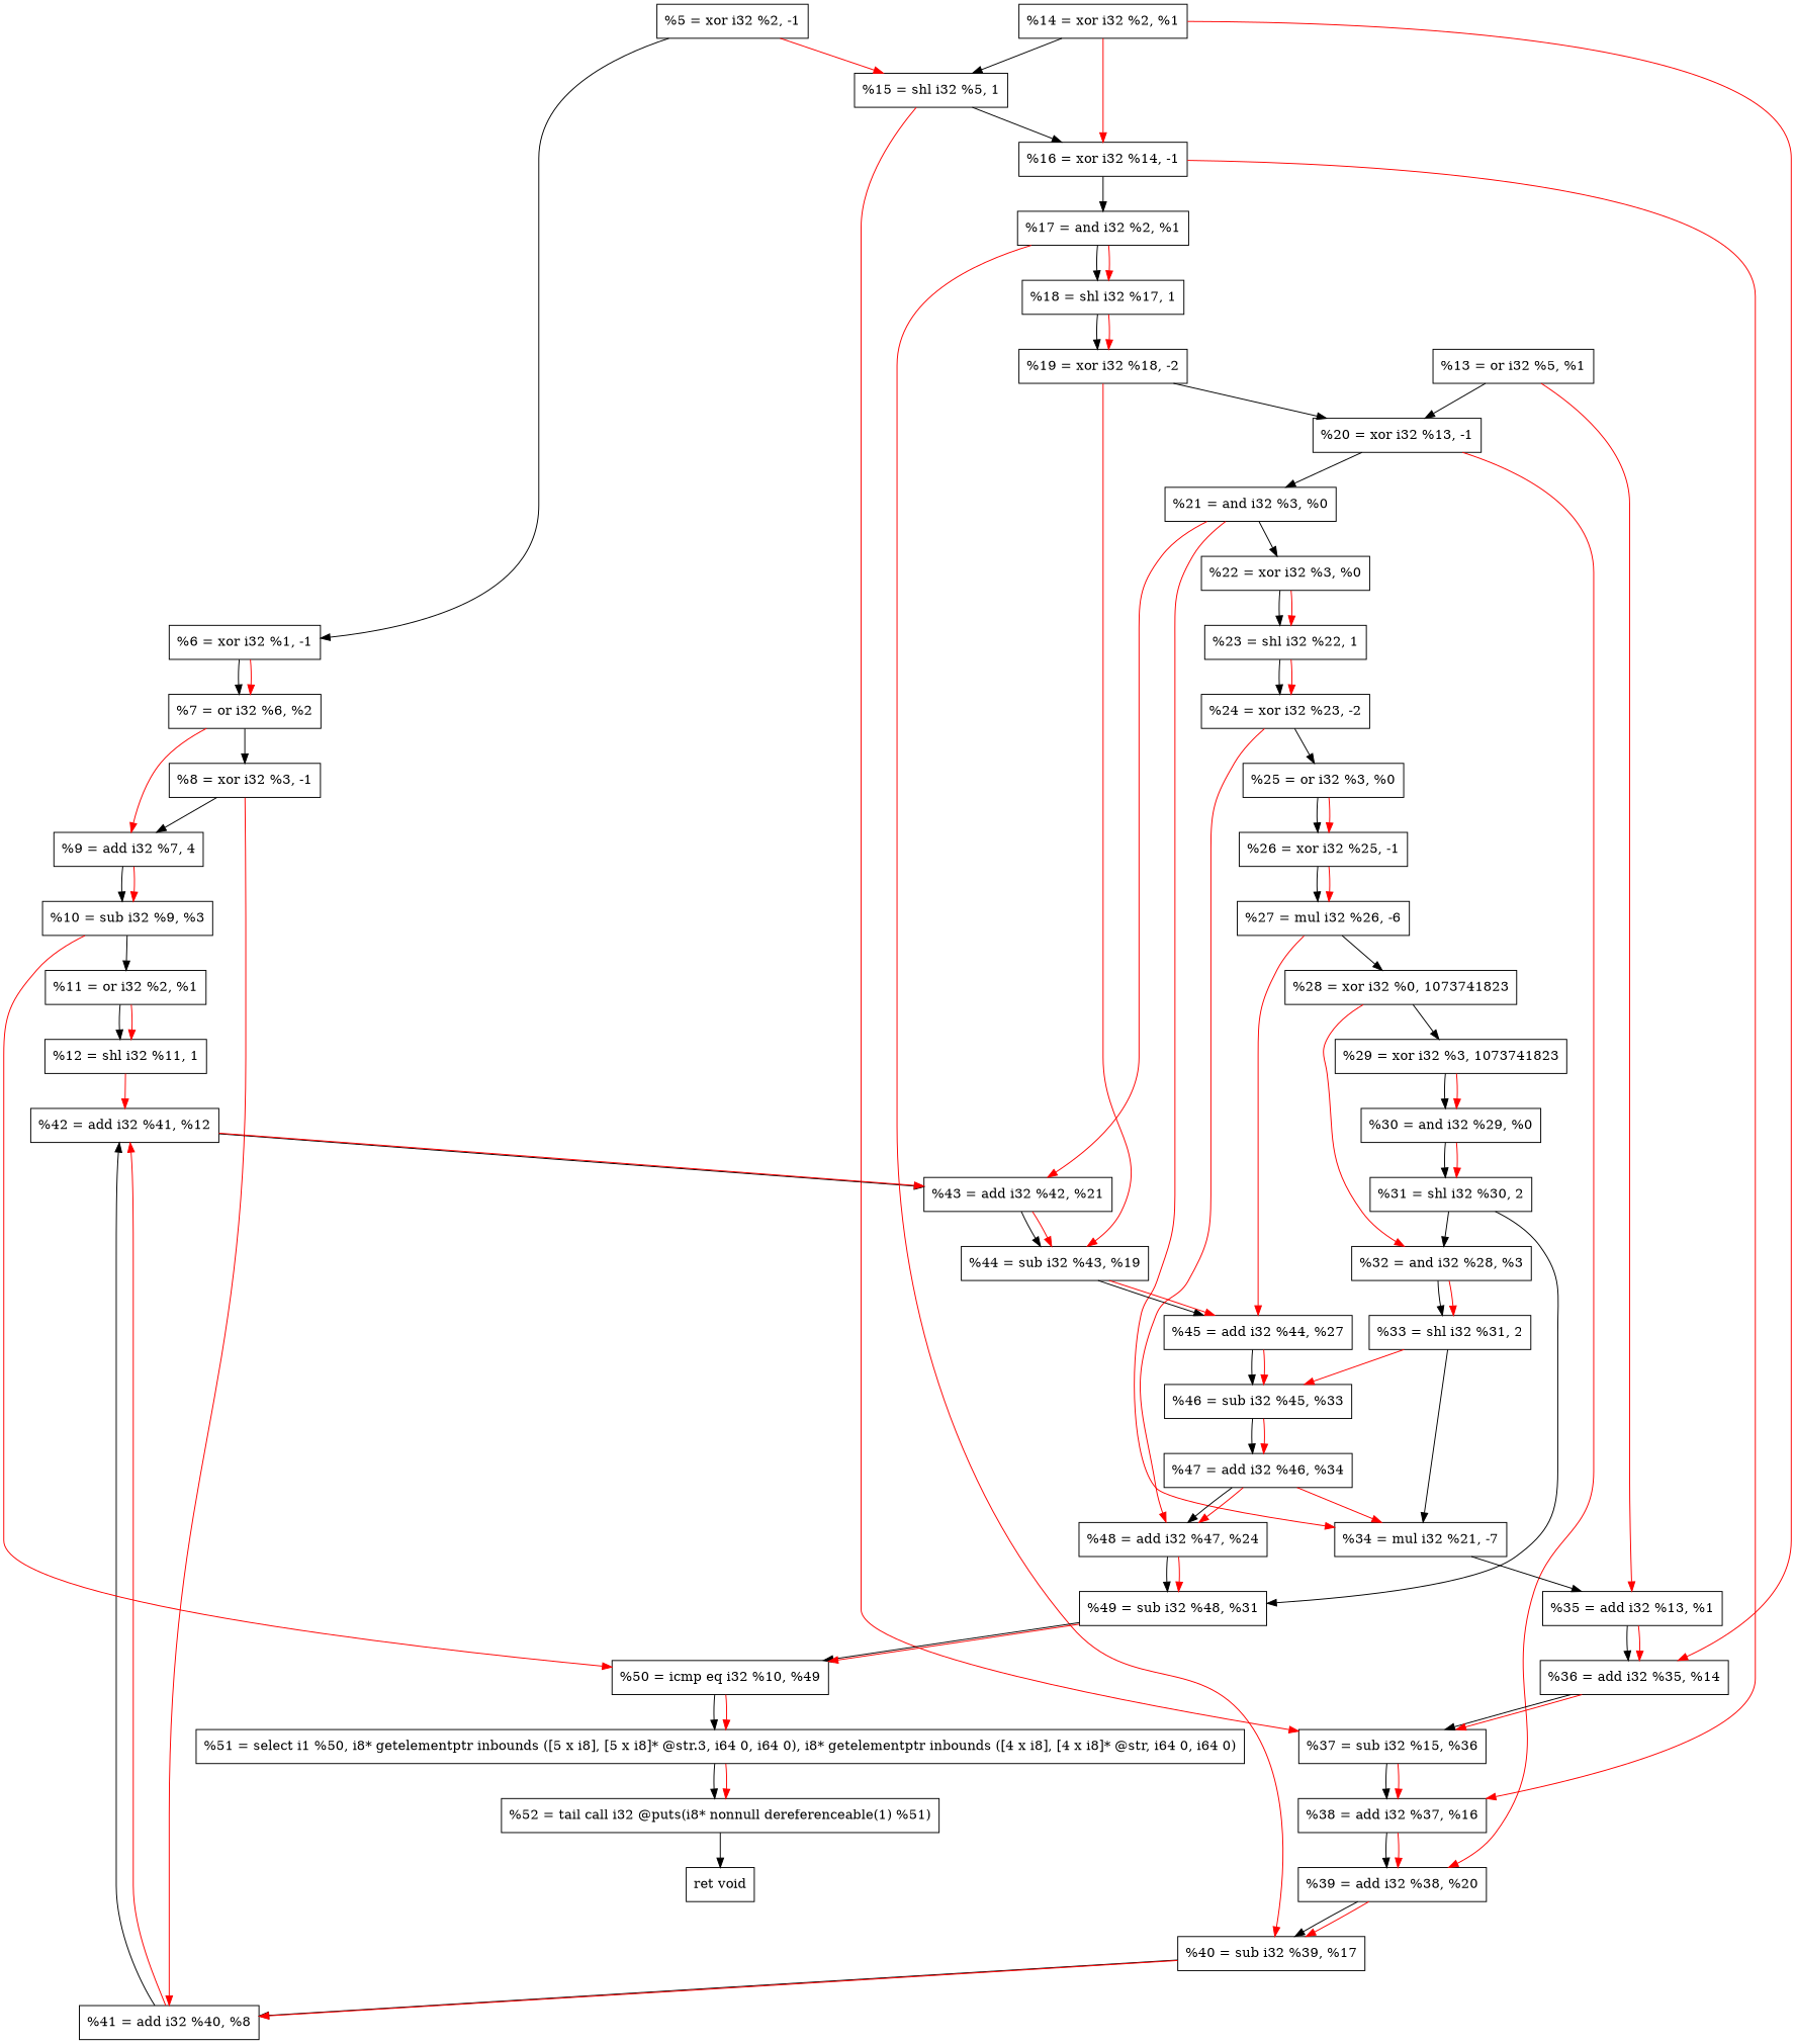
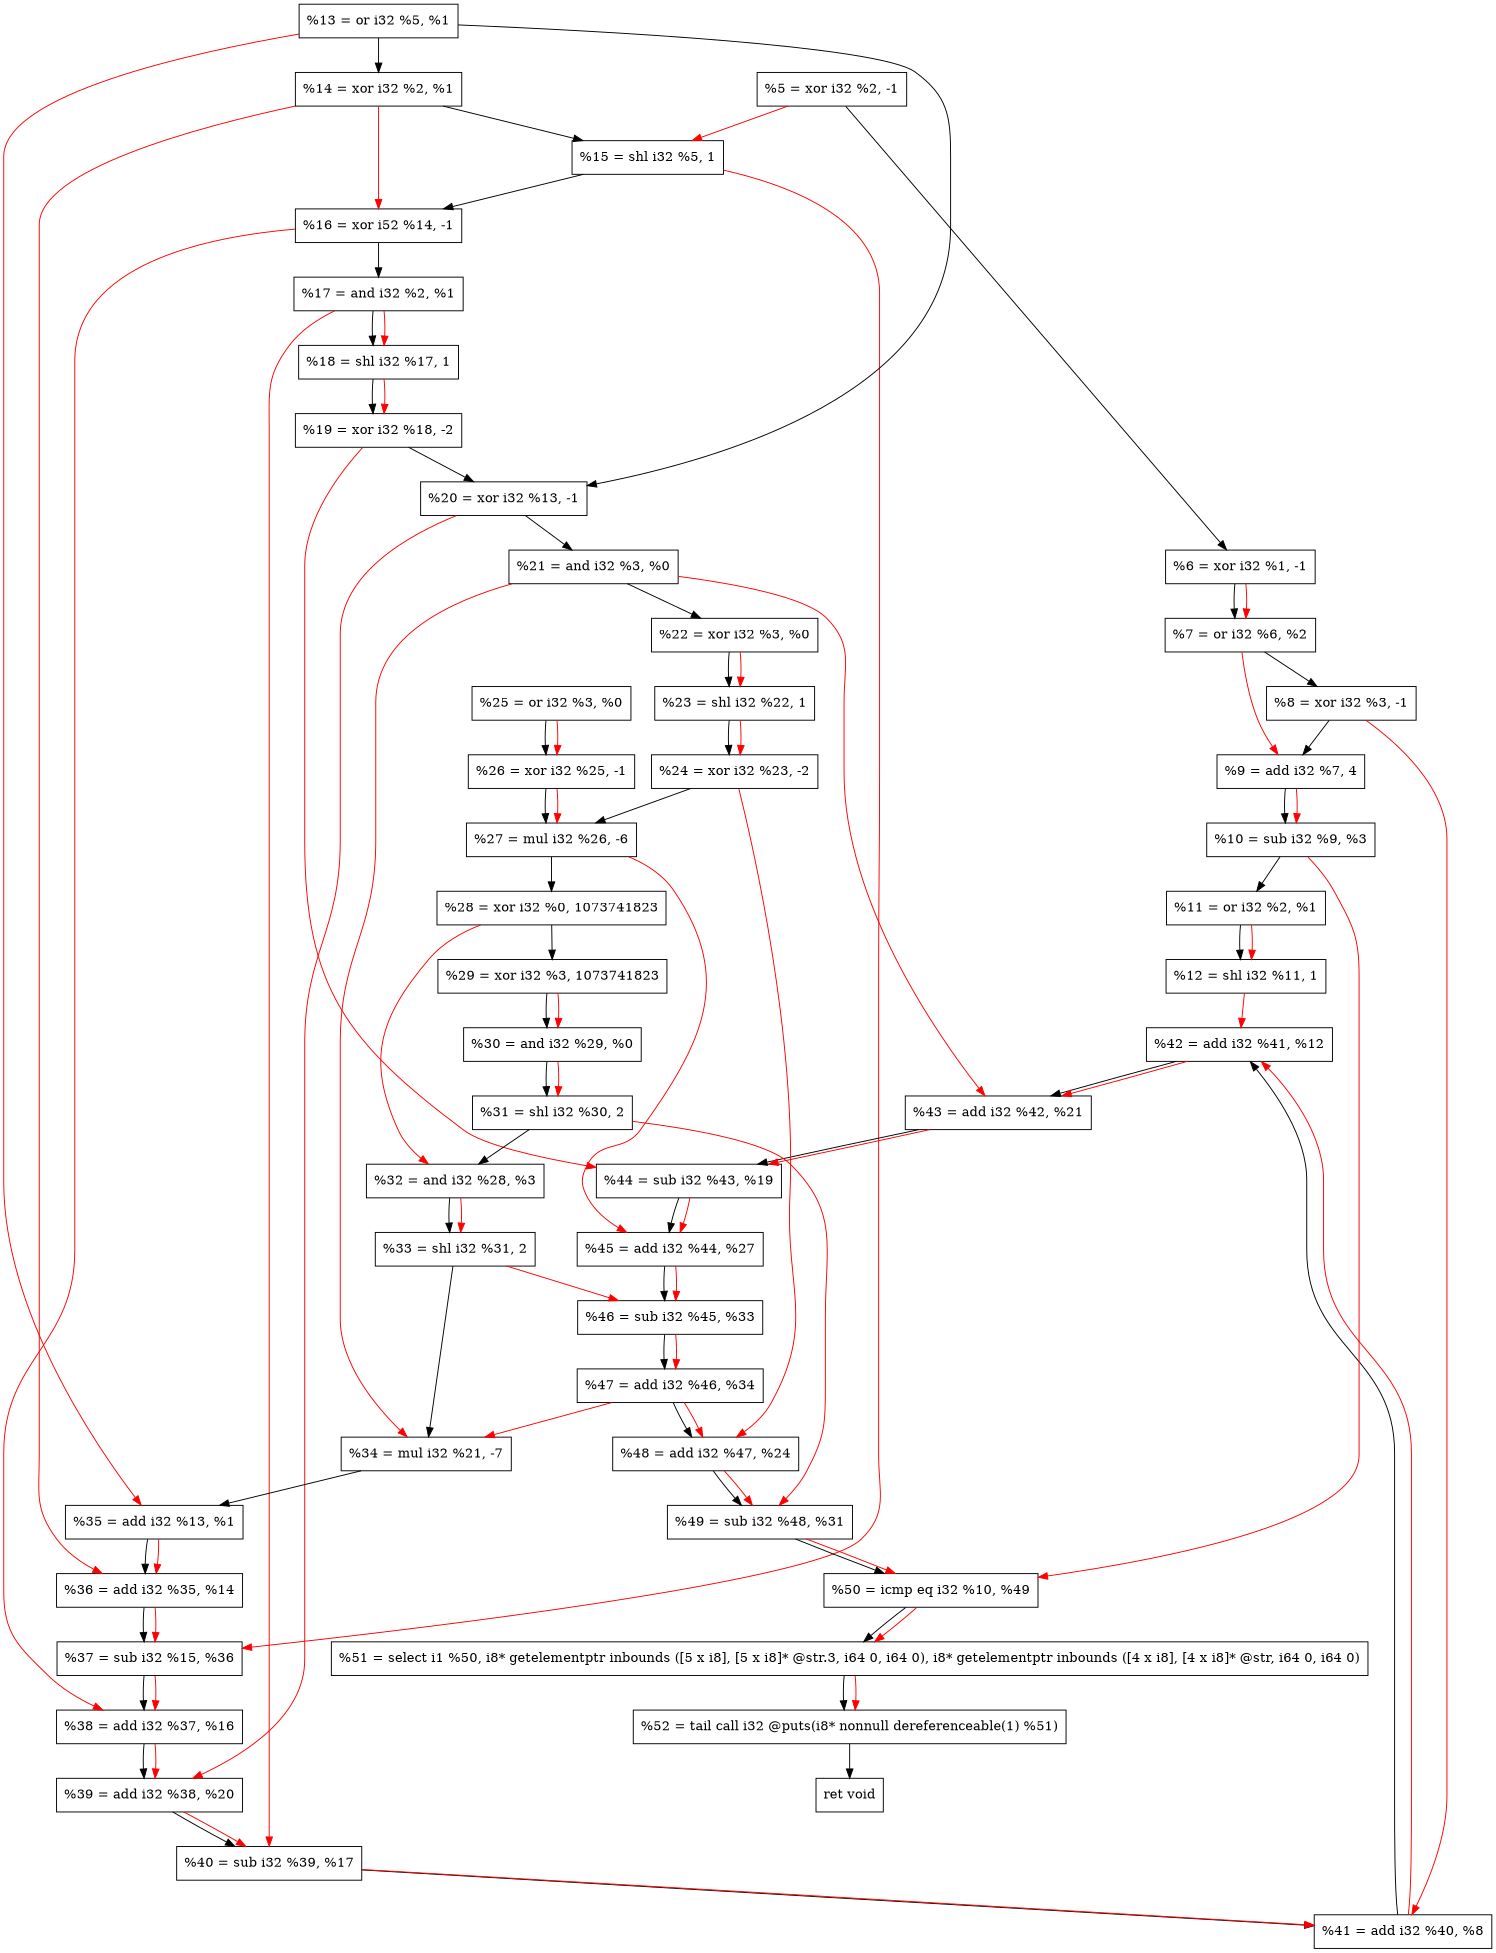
  digraph {
    node [shape=record]
    edge [color=red]
    n1 [label="  %5 = xor i32 %2, -1"]
    n2 [label="  %6 = xor i32 %1, -1"]
    n3 [label="  %15 = shl i32 %5, 1"]
    n4 [label="  %7 = or i32 %6, %2"]
    n5 [label="  %13 = or i32 %5, %1"]
    n6 [label="  %14 = xor i32 %2, %1"]
    n7 [label="  %20 = xor i32 %13, -1"]
    n8 [label="  %35 = add i32 %13, %1"]
-   n9 [label="  %16 = xor i32 %14, -1"]
+   n9 [label="%16 = xor i52 %14, -1"]
    n10 [label="  %37 = sub i32 %15, %36"]
    n11 [label="  %8 = xor i32 %3, -1"]
    n12 [label="  %9 = add i32 %7, 4"]
    n13 [label="  %41 = add i32 %40, %8"]
    n14 [label="  %10 = sub i32 %9, %3"]
    n15 [label="  %42 = add i32 %41, %12"]
    n16 [label="  %11 = or i32 %2, %1"]
    n17 [label="  %50 = icmp eq i32 %10, %49"]
    n18 [label="  %12 = shl i32 %11, 1"]
    n19 [label="  %51 = select i1 %50, i8* getelementptr inbounds ([5 x i8], [5 x i8]* @str.3, i64 0, i64 0), i8* getelementptr inbounds ([4 x i8], [4 x i8]* @str, i64 0, i64 0)"]
    n20 [label="  %43 = add i32 %42, %21"]
    n21 [label="  %36 = add i32 %35, %14"]
    n22 [label="  %21 = and i32 %3, %0"]
    n23 [label="  %39 = add i32 %38, %20"]
    n24 [label="  %17 = and i32 %2, %1"]
    n25 [label="  %38 = add i32 %37, %16"]
    n26 [label="  %18 = shl i32 %17, 1"]
    n27 [label="  %40 = sub i32 %39, %17"]
    n28 [label="  %19 = xor i32 %18, -2"]
    n29 [label="  %44 = sub i32 %43, %19"]
    n30 [label="  %45 = add i32 %44, %27"]
    n31 [label="  %22 = xor i32 %3, %0"]
    n32 [label="  %34 = mul i32 %21, -7"]
    n33 [label="  %23 = shl i32 %22, 1"]
    n34 [label="  %24 = xor i32 %23, -2"]
    n35 [label="  %25 = or i32 %3, %0"]
    n36 [label="  %48 = add i32 %47, %24"]
    n37 [label="  %26 = xor i32 %25, -1"]
    n38 [label="  %49 = sub i32 %48, %31"]
    n39 [label="  %27 = mul i32 %26, -6"]
    n40 [label="  %28 = xor i32 %0, 1073741823"]
    n41 [label="  %29 = xor i32 %3, 1073741823"]
    n42 [label="  %32 = and i32 %28, %3"]
    n43 [label="  %46 = sub i32 %45, %33"]
    n44 [label="  %30 = and i32 %29, %0"]
    n45 [label="%33 = shl i32 %31, 2"]
    n46 [label="  %31 = shl i32 %30, 2"]
    n47 [label="  %47 = add i32 %46, %34"]
    n48 [label="  %52 = tail call i32 @puts(i8* nonnull dereferenceable(1) %51)"]
    n49 [label="  ret void"]
    n1 -> n2 [color=""]
    n1 -> n3
    n2 -> n4 [color=""]
    n2 -> n4
    n3 -> n9 [color=""]
    n3 -> n10
    n4 -> n11 [color=""]
    n4 -> n12
+   n5 -> n6 [color=""]
    n5 -> n7 [color=black]
    n5 -> n8
    n6 -> n3 [color=""]
    n6 -> n9
    n6 -> n21
    n7 -> n22 [color=""]
    n7 -> n23
    n8 -> n21 [color=""]
    n8 -> n21
    n9 -> n24 [color=""]
    n9 -> n25
    n10 -> n25 [color=""]
    n10 -> n25
    n11 -> n12 [color=""]
    n11 -> n13
    n12 -> n14 [color=""]
    n12 -> n14
    n13 -> n15 [color=""]
    n13 -> n15
    n14 -> n16 [color=""]
    n14 -> n17
    n15 -> n20 [color=""]
    n15 -> n20
    n16 -> n18 [color=""]
    n16 -> n18
    n17 -> n19 [color=""]
    n17 -> n19
    n18 -> n15
    n19 -> n48 [color=""]
    n19 -> n48
    n20 -> n29 [color=""]
    n20 -> n29
    n21 -> n10 [color=""]
    n21 -> n10
    n22 -> n20
    n22 -> n31 [color=""]
    n22 -> n32
    n23 -> n27 [color=""]
    n23 -> n27
    n24 -> n26 [color=""]
    n24 -> n26
    n24 -> n27
    n25 -> n23 [color=""]
    n25 -> n23
    n26 -> n28 [color=""]
    n26 -> n28
    n27 -> n13 [color=""]
    n27 -> n13
    n28 -> n7 [color=""]
    n28 -> n29
    n29 -> n30 [color=""]
    n29 -> n30
    n30 -> n43 [color=""]
    n30 -> n43
    n31 -> n33 [color=""]
    n31 -> n33
    n32 -> n8 [color=""]
    n33 -> n34 [color=""]
    n33 -> n34
-   n34 -> n35 [color=""]
+   n34 -> n39 [color=""]
    n34 -> n36
    n35 -> n37 [color=""]
    n35 -> n37
    n36 -> n38 [color=""]
    n36 -> n38
    n37 -> n39 [color=""]
    n37 -> n39
    n38 -> n17 [color=""]
    n38 -> n17
    n39 -> n30
    n39 -> n40 [color=""]
    n40 -> n41 [color=""]
    n40 -> n42
    n41 -> n44 [color=""]
    n41 -> n44
    n42 -> n45 [color=""]
    n42 -> n45
    n43 -> n47 [color=""]
    n43 -> n47
    n44 -> n46 [color=""]
    n44 -> n46
    n45 -> n32 [color=""]
    n45 -> n43
-   n46 -> n38 [color=black]
+   n46 -> n38
    n46 -> n42 [color=""]
    n47 -> n32
    n47 -> n36 [color=""]
    n47 -> n36
    n48 -> n49 [color=""]
  }
